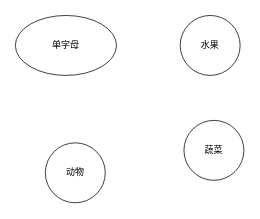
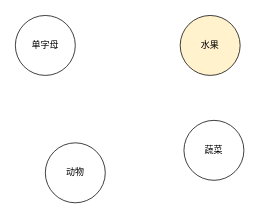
  <mxCell id="0" />
  <mxCell id="1" parent="0" />
- <mxCell id="2" value="单字母" style="ellipse;whiteSpace=wrap;html=1;aspect=fixed;" vertex="1" parent="1"><mxGeometry x="20" y="20" width="135" height="80" as="geometry" /></mxCell>
- <mxCell id="3" value="水果" style="ellipse;whiteSpace=wrap;html=1;aspect=fixed;" vertex="1" parent="1"><mxGeometry x="240" y="20" width="80" height="80" as="geometry" /></mxCell>
+ <mxCell id="2" value="单字母" style="ellipse;whiteSpace=wrap;html=1;aspect=fixed;" vertex="1" parent="1"><mxGeometry x="20" y="20" width="80" height="80" as="geometry" /></mxCell>
+ <mxCell id="3" value="水果" style="ellipse;whiteSpace=wrap;html=1;aspect=fixed;fillColor=#fff2cc;" vertex="1" parent="1"><mxGeometry x="240" y="20" width="80" height="80" as="geometry" /></mxCell>
  <mxCell id="4" value="蔬菜" style="ellipse;whiteSpace=wrap;html=1;aspect=fixed;" vertex="1" parent="1"><mxGeometry x="245" y="160" width="80" height="80" as="geometry" /></mxCell>
  <mxCell id="5" value="动物" style="ellipse;whiteSpace=wrap;html=1;aspect=fixed;" vertex="1" parent="1"><mxGeometry x="60" y="190" width="80" height="80" as="geometry" /></mxCell>
